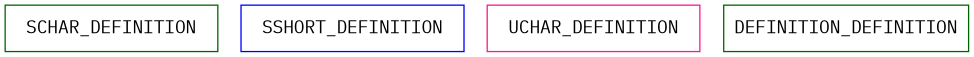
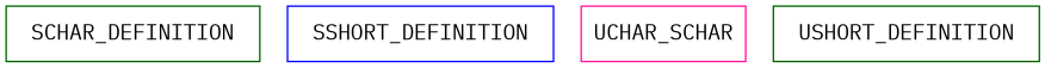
  digraph {
    fontname="IBM Plex Mono"
    node [shape=box color=darkgreen fontname="IBM Plex Mono"]
    n1 [label=" SCHAR_DEFINITION "]
    n2 [label=" SSHORT_DEFINITION " color=blue]
-   n3 [label=" UCHAR_DEFINITION " color=deeppink]
-   n4 [label=DEFINITION_DEFINITION]
+   n3 [label=UCHAR_SCHAR color=deeppink]
+   n4 [label=" USHORT_DEFINITION "]
  }
